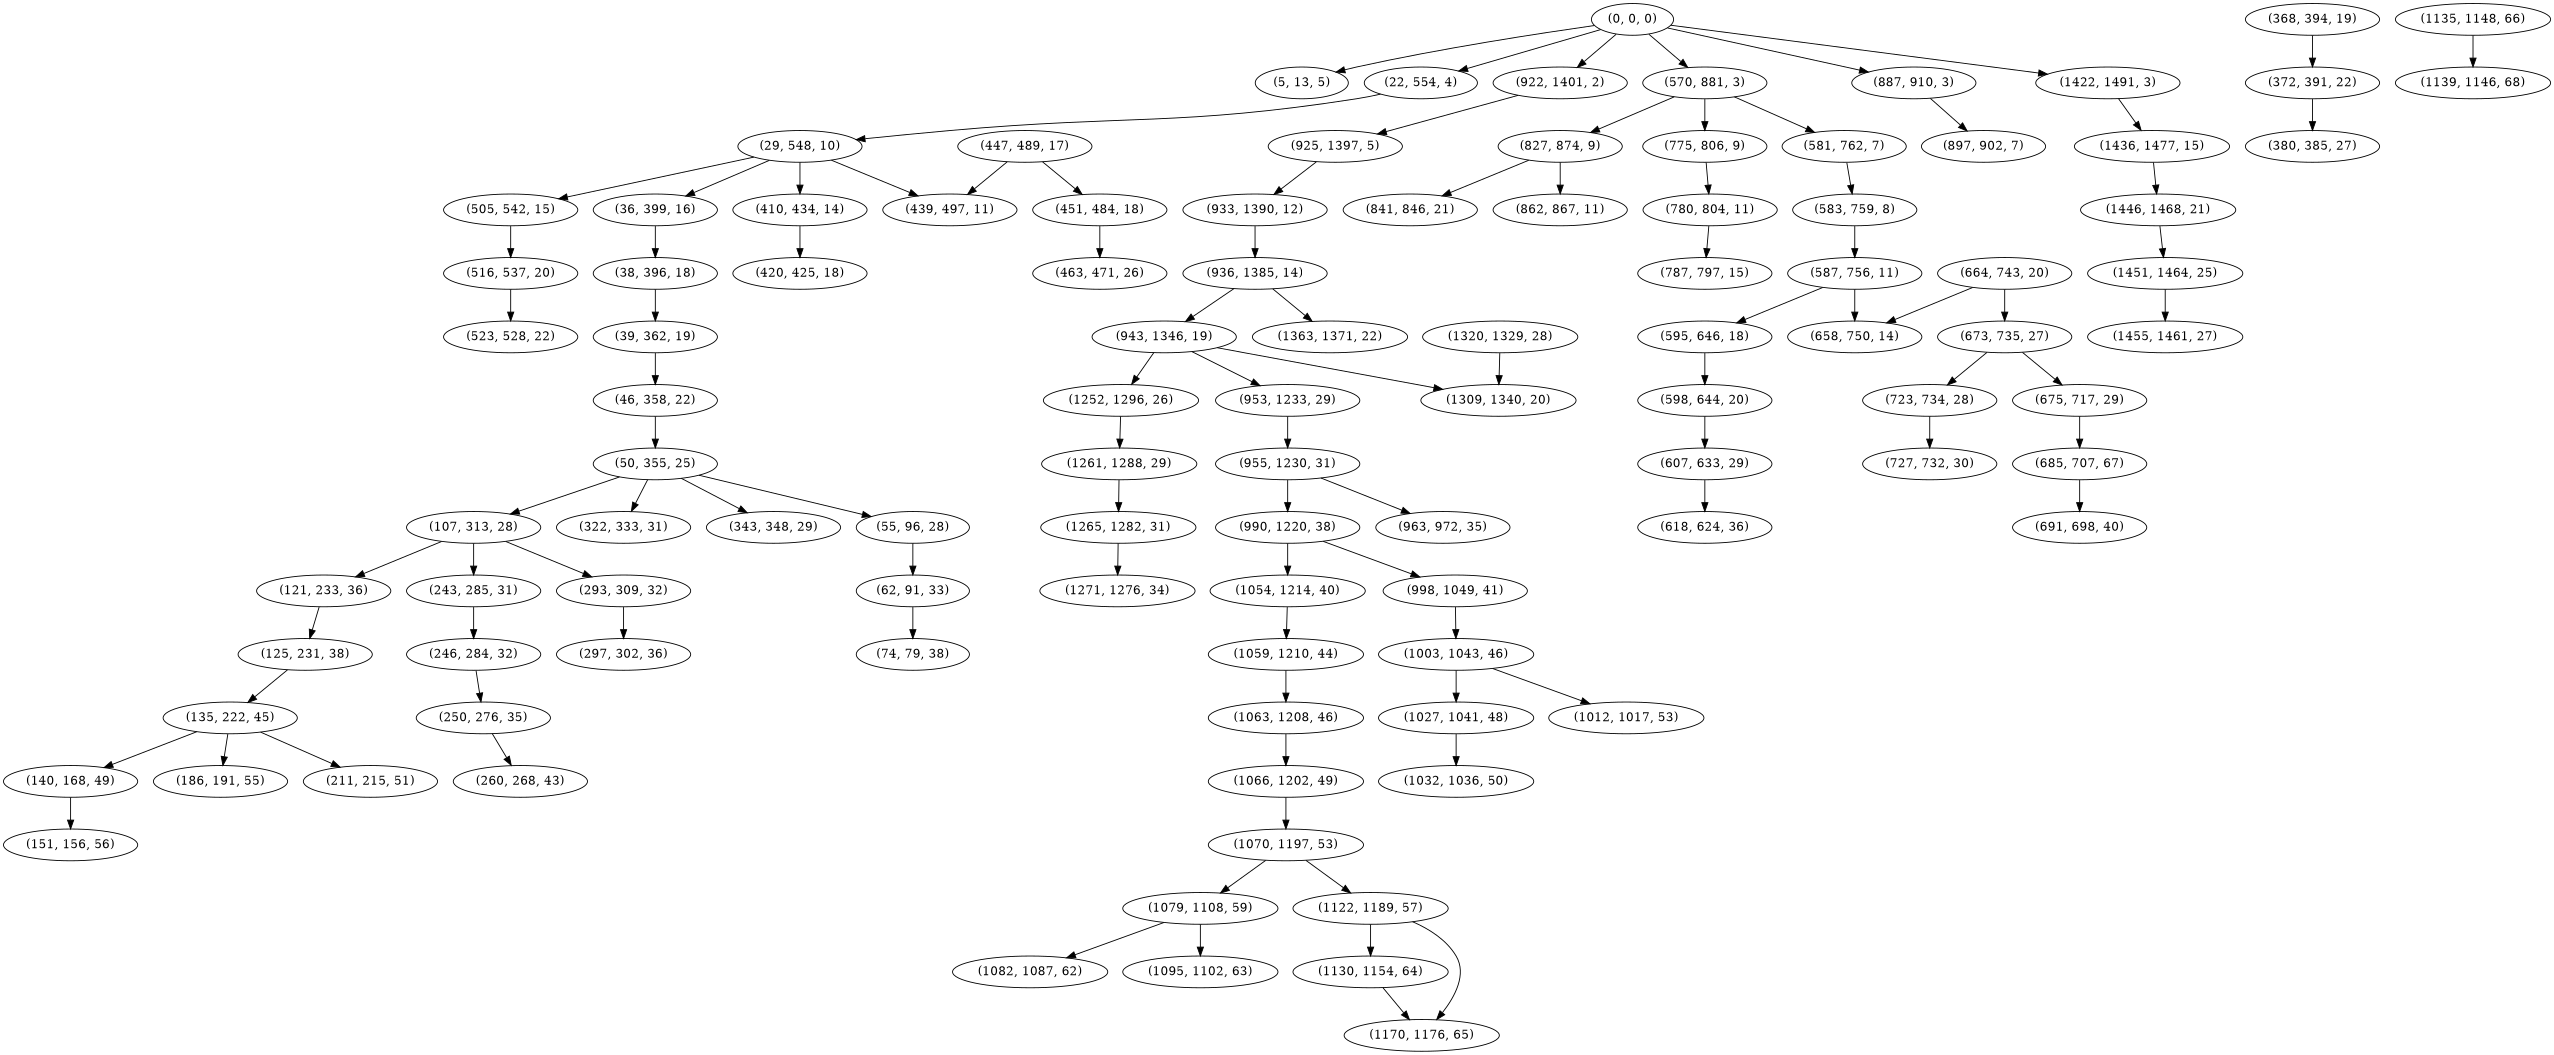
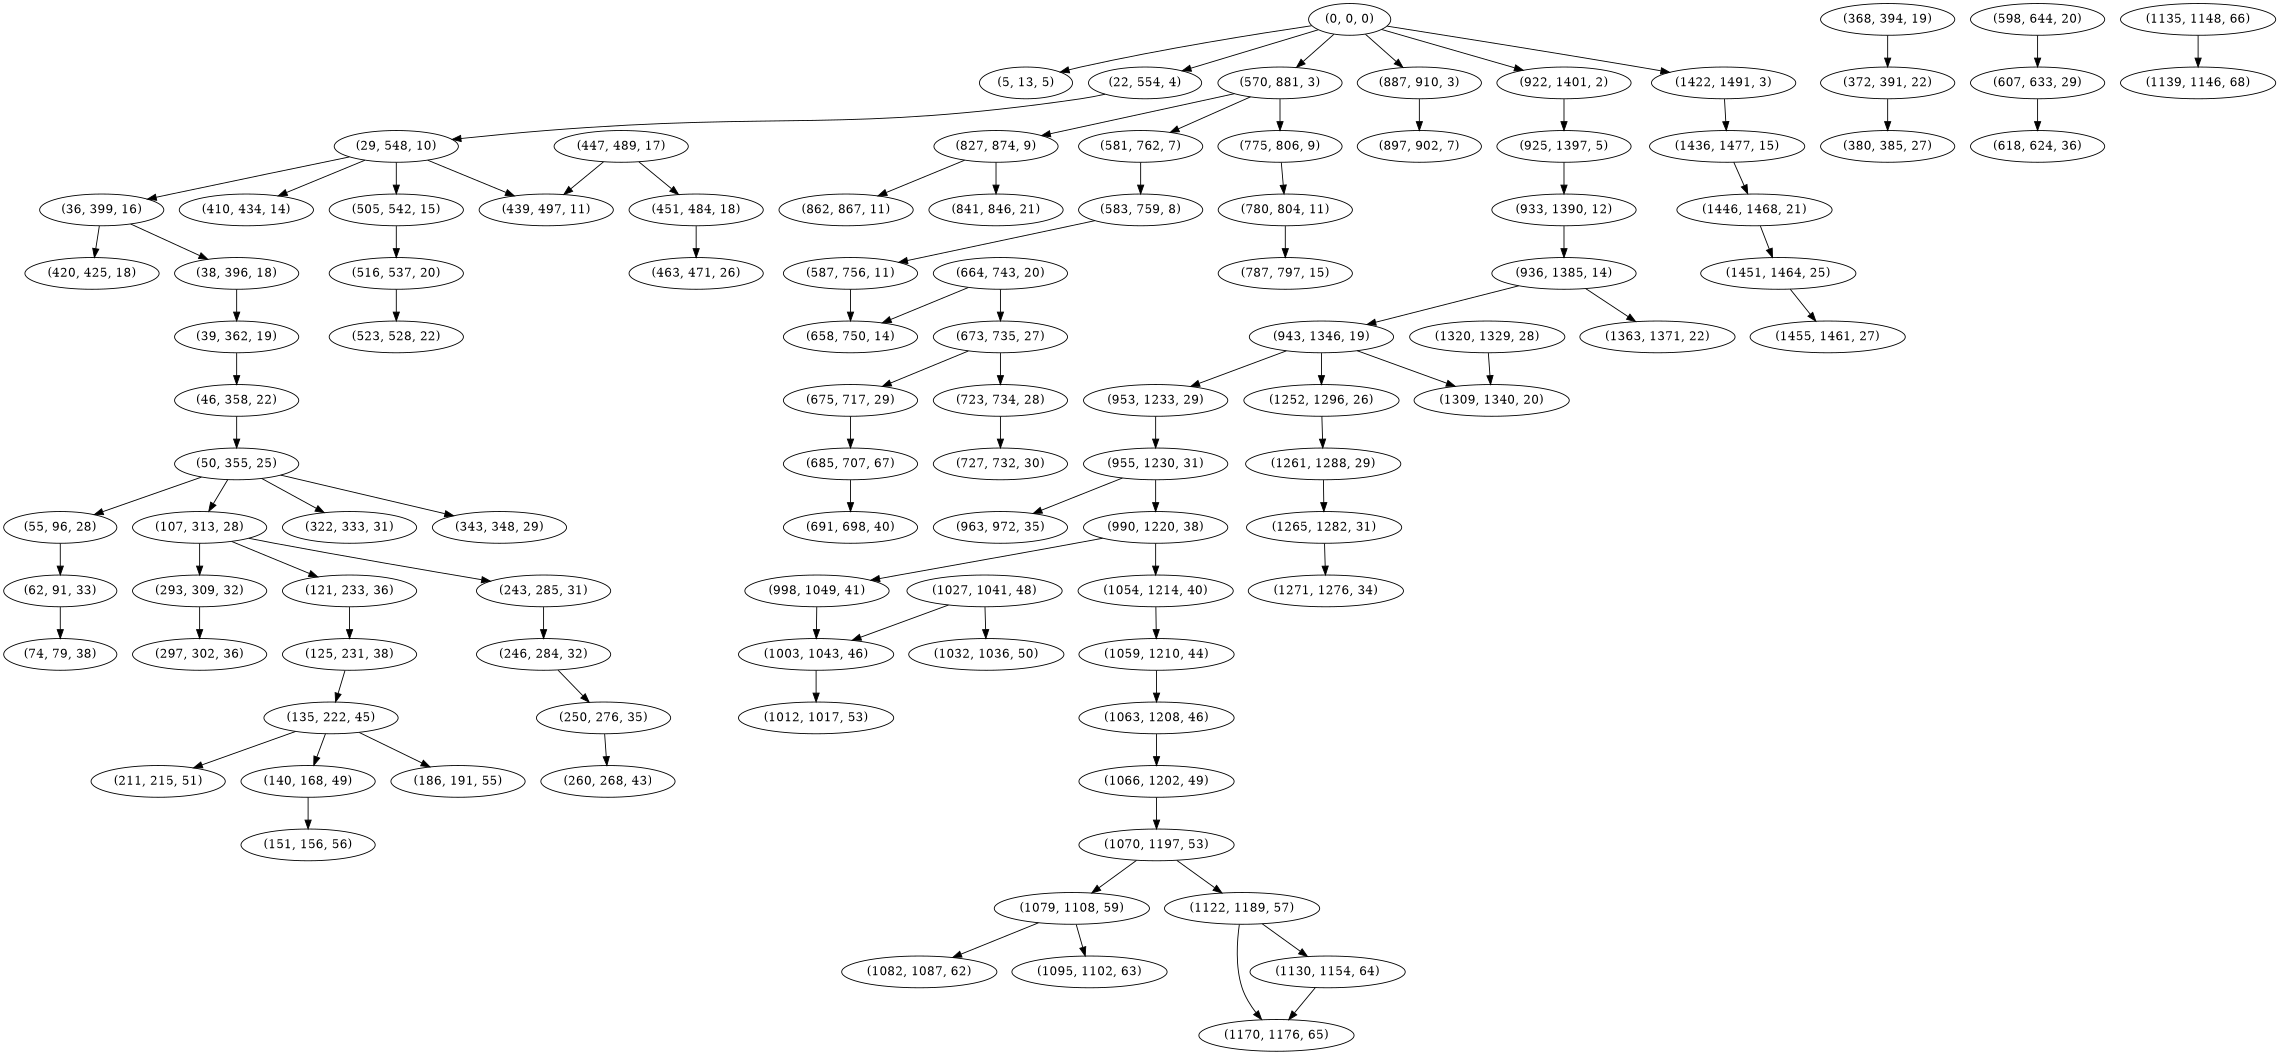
  digraph {
    "(0, 0, 0)"
    "(5, 13, 5)"
    "(22, 554, 4)"
    "(570, 881, 3)"
    "(887, 910, 3)"
    "(922, 1401, 2)"
    "(1422, 1491, 3)"
    "(29, 548, 10)"
    "(581, 762, 7)"
    "(775, 806, 9)"
    "(827, 874, 9)"
    "(897, 902, 7)"
    "(925, 1397, 5)"
    "(1436, 1477, 15)"
    "(36, 399, 16)"
    "(410, 434, 14)"
    "(439, 497, 11)"
    "(505, 542, 15)"
    "(38, 396, 18)"
    "(420, 425, 18)"
    "(516, 537, 20)"
    "(39, 362, 19)"
    "(46, 358, 22)"
    "(368, 394, 19)"
    "(372, 391, 22)"
    "(50, 355, 25)"
    "(55, 96, 28)"
    "(107, 313, 28)"
    "(322, 333, 31)"
    "(343, 348, 29)"
    "(62, 91, 33)"
    "(121, 233, 36)"
    "(243, 285, 31)"
    "(293, 309, 32)"
    "(74, 79, 38)"
    "(125, 231, 38)"
    "(246, 284, 32)"
    "(297, 302, 36)"
    "(135, 222, 45)"
    "(140, 168, 49)"
    "(186, 191, 55)"
    "(211, 215, 51)"
    "(151, 156, 56)"
    "(250, 276, 35)"
    "(260, 268, 43)"
    "(380, 385, 27)"
    "(447, 489, 17)"
    "(451, 484, 18)"
    "(463, 471, 26)"
    "(523, 528, 22)"
    "(583, 759, 8)"
    "(780, 804, 11)"
    "(841, 846, 21)"
    "(862, 867, 11)"
    "(587, 756, 11)"
-   "(595, 646, 18)"
    "(658, 750, 14)"
    "(598, 644, 20)"
    "(607, 633, 29)"
    "(618, 624, 36)"
    "(664, 743, 20)"
    "(673, 735, 27)"
    "(675, 717, 29)"
    "(723, 734, 28)"
    n65 [label="(685, 707, 67)"]
    "(727, 732, 30)"
    "(691, 698, 40)"
    "(787, 797, 15)"
    "(933, 1390, 12)"
    "(936, 1385, 14)"
    "(943, 1346, 19)"
    "(1363, 1371, 22)"
    "(953, 1233, 29)"
    "(1252, 1296, 26)"
    "(1309, 1340, 20)"
    "(955, 1230, 31)"
    "(1261, 1288, 29)"
    "(963, 972, 35)"
    "(990, 1220, 38)"
    "(998, 1049, 41)"
    "(1054, 1214, 40)"
    "(1003, 1043, 46)"
    "(1059, 1210, 44)"
    "(1012, 1017, 53)"
    "(1027, 1041, 48)"
    "(1032, 1036, 50)"
    "(1063, 1208, 46)"
    "(1066, 1202, 49)"
    "(1070, 1197, 53)"
    "(1079, 1108, 59)"
    "(1122, 1189, 57)"
    "(1082, 1087, 62)"
    "(1095, 1102, 63)"
    "(1130, 1154, 64)"
    "(1170, 1176, 65)"
    "(1135, 1148, 66)"
    "(1139, 1146, 68)"
    "(1265, 1282, 31)"
    "(1271, 1276, 34)"
    "(1320, 1329, 28)"
    "(1446, 1468, 21)"
    "(1451, 1464, 25)"
    "(1455, 1461, 27)"
    "(0, 0, 0)" -> "(5, 13, 5)"
    "(0, 0, 0)" -> "(22, 554, 4)"
    "(0, 0, 0)" -> "(570, 881, 3)"
    "(0, 0, 0)" -> "(887, 910, 3)"
    "(0, 0, 0)" -> "(922, 1401, 2)"
    "(0, 0, 0)" -> "(1422, 1491, 3)"
    "(22, 554, 4)" -> "(29, 548, 10)"
    "(570, 881, 3)" -> "(581, 762, 7)"
    "(570, 881, 3)" -> "(775, 806, 9)"
    "(570, 881, 3)" -> "(827, 874, 9)"
    "(887, 910, 3)" -> "(897, 902, 7)"
    "(922, 1401, 2)" -> "(925, 1397, 5)"
    "(1422, 1491, 3)" -> "(1436, 1477, 15)"
    "(29, 548, 10)" -> "(36, 399, 16)"
    "(29, 548, 10)" -> "(410, 434, 14)"
    "(29, 548, 10)" -> "(439, 497, 11)"
    "(29, 548, 10)" -> "(505, 542, 15)"
    "(581, 762, 7)" -> "(583, 759, 8)"
    "(775, 806, 9)" -> "(780, 804, 11)"
    "(827, 874, 9)" -> "(841, 846, 21)"
    "(827, 874, 9)" -> "(862, 867, 11)"
    "(925, 1397, 5)" -> "(933, 1390, 12)"
    "(1436, 1477, 15)" -> "(1446, 1468, 21)"
    "(36, 399, 16)" -> "(38, 396, 18)"
-   "(410, 434, 14)" -> "(420, 425, 18)"
+   "(36, 399, 16)" -> "(420, 425, 18)"
    "(505, 542, 15)" -> "(516, 537, 20)"
    "(38, 396, 18)" -> "(39, 362, 19)"
    "(516, 537, 20)" -> "(523, 528, 22)"
    "(39, 362, 19)" -> "(46, 358, 22)"
    "(46, 358, 22)" -> "(50, 355, 25)"
    "(368, 394, 19)" -> "(372, 391, 22)"
    "(372, 391, 22)" -> "(380, 385, 27)"
    "(50, 355, 25)" -> "(55, 96, 28)"
    "(50, 355, 25)" -> "(107, 313, 28)"
    "(50, 355, 25)" -> "(322, 333, 31)"
    "(50, 355, 25)" -> "(343, 348, 29)"
    "(55, 96, 28)" -> "(62, 91, 33)"
    "(107, 313, 28)" -> "(121, 233, 36)"
    "(107, 313, 28)" -> "(243, 285, 31)"
    "(107, 313, 28)" -> "(293, 309, 32)"
    "(62, 91, 33)" -> "(74, 79, 38)"
    "(121, 233, 36)" -> "(125, 231, 38)"
    "(243, 285, 31)" -> "(246, 284, 32)"
    "(293, 309, 32)" -> "(297, 302, 36)"
    "(125, 231, 38)" -> "(135, 222, 45)"
    "(246, 284, 32)" -> "(250, 276, 35)"
    "(135, 222, 45)" -> "(140, 168, 49)"
    "(135, 222, 45)" -> "(186, 191, 55)"
    "(135, 222, 45)" -> "(211, 215, 51)"
    "(140, 168, 49)" -> "(151, 156, 56)"
    "(250, 276, 35)" -> "(260, 268, 43)"
    "(447, 489, 17)" -> "(439, 497, 11)"
    "(447, 489, 17)" -> "(451, 484, 18)"
    "(451, 484, 18)" -> "(463, 471, 26)"
    "(583, 759, 8)" -> "(587, 756, 11)"
    "(780, 804, 11)" -> "(787, 797, 15)"
-   "(587, 756, 11)" -> "(595, 646, 18)"
    "(587, 756, 11)" -> "(658, 750, 14)"
-   "(595, 646, 18)" -> "(598, 644, 20)"
    "(598, 644, 20)" -> "(607, 633, 29)"
    "(607, 633, 29)" -> "(618, 624, 36)"
    "(664, 743, 20)" -> "(658, 750, 14)"
    "(664, 743, 20)" -> "(673, 735, 27)"
    "(673, 735, 27)" -> "(675, 717, 29)"
    "(673, 735, 27)" -> "(723, 734, 28)"
    "(675, 717, 29)" -> n65
    "(723, 734, 28)" -> "(727, 732, 30)"
    n65 -> "(691, 698, 40)"
    "(933, 1390, 12)" -> "(936, 1385, 14)"
    "(936, 1385, 14)" -> "(943, 1346, 19)"
    "(936, 1385, 14)" -> "(1363, 1371, 22)"
    "(943, 1346, 19)" -> "(953, 1233, 29)"
    "(943, 1346, 19)" -> "(1252, 1296, 26)"
    "(943, 1346, 19)" -> "(1309, 1340, 20)"
    "(953, 1233, 29)" -> "(955, 1230, 31)"
    "(1252, 1296, 26)" -> "(1261, 1288, 29)"
    "(955, 1230, 31)" -> "(963, 972, 35)"
    "(955, 1230, 31)" -> "(990, 1220, 38)"
    "(1261, 1288, 29)" -> "(1265, 1282, 31)"
    "(990, 1220, 38)" -> "(998, 1049, 41)"
    "(990, 1220, 38)" -> "(1054, 1214, 40)"
    "(998, 1049, 41)" -> "(1003, 1043, 46)"
    "(1054, 1214, 40)" -> "(1059, 1210, 44)"
    "(1003, 1043, 46)" -> "(1012, 1017, 53)"
-   "(1003, 1043, 46)" -> "(1027, 1041, 48)"
+   "(1027, 1041, 48)" -> "(1003, 1043, 46)"
    "(1059, 1210, 44)" -> "(1063, 1208, 46)"
    "(1027, 1041, 48)" -> "(1032, 1036, 50)"
    "(1063, 1208, 46)" -> "(1066, 1202, 49)"
    "(1066, 1202, 49)" -> "(1070, 1197, 53)"
    "(1070, 1197, 53)" -> "(1079, 1108, 59)"
    "(1070, 1197, 53)" -> "(1122, 1189, 57)"
    "(1079, 1108, 59)" -> "(1082, 1087, 62)"
    "(1079, 1108, 59)" -> "(1095, 1102, 63)"
    "(1122, 1189, 57)" -> "(1130, 1154, 64)"
    "(1122, 1189, 57)" -> "(1170, 1176, 65)"
    "(1130, 1154, 64)" -> "(1170, 1176, 65)"
    "(1135, 1148, 66)" -> "(1139, 1146, 68)"
    "(1265, 1282, 31)" -> "(1271, 1276, 34)"
    "(1320, 1329, 28)" -> "(1309, 1340, 20)"
    "(1446, 1468, 21)" -> "(1451, 1464, 25)"
    "(1451, 1464, 25)" -> "(1455, 1461, 27)"
  }
